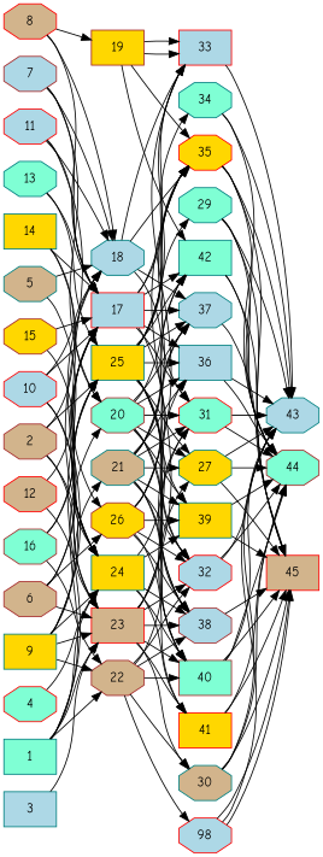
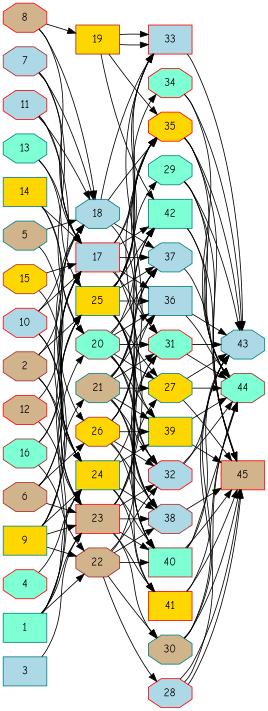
  digraph {
    fontname="Comic Neue"
    rankdir=LR
    node [alpha=0.10 color=teal fillcolor=lightblue fontname="Comic Neue" shape=octagon style=filled]
    edge [fontname="Comic Neue"]
    1 [alpha=0.04 expect_size=15304704 fillcolor=aquamarine shape=box]
    20 [alpha=0.03 color=brown expect_size=47388672 fillcolor=aquamarine]
    22 [alpha=0.13 color=brown expect_size=36065280 fillcolor=tan]
    23 [alpha=0.07 color=red expect_size=12928000 fillcolor=tan shape=box]
    24 [alpha=0.06 expect_size=26472448 fillcolor=gold shape=box]
    25 [alpha=0.02 expect_size=30460928 fillcolor=gold shape=box]
    31 [alpha=0.03 color=red expect_size=42652672 fillcolor=aquamarine]
    35 [alpha=0.17 color=red expect_size=45325312 fillcolor=gold]
    36 [alpha=0.01 expect_size=51032064 shape=box]
    37 [expect_size=12844032]
    39 [alpha=0.05 expect_size=51942400 fillcolor=gold shape=box]
    27 [expect_size=23185408 fillcolor=gold]
    32 [alpha=0.13 color=red expect_size=30553088]
    40 [alpha=0.20 color=brown expect_size=51727360 fillcolor=aquamarine shape=box]
    38 [alpha=0.08 color=brown expect_size=36854784]
-   28 [alpha=0.06 color=red expect_size=22154240 label=98]
+   28 [alpha=0.06 color=red expect_size=22154240]
    30 [alpha=0.07 expect_size=35141632 fillcolor=tan]
    41 [alpha=0.08 color=red expect_size=19965952 fillcolor=gold shape=box]
    33 [alpha=0.15 color=red expect_size=14271488 shape=box]
    42 [alpha=0.09 expect_size=27289600 fillcolor=aquamarine shape=box]
    29 [alpha=0.20 expect_size=45142016 fillcolor=aquamarine]
-   34 [alpha=0.12 expect_size=31936512 fillcolor=aquamarine]
+   34 [alpha=0.12 color=red expect_size=31936512 fillcolor=aquamarine]
    43 [alpha=0.14 expect_size=11535360]
    44 [alpha=0.07 color=brown expect_size=46512128 fillcolor=aquamarine]
    45 [alpha=0.11 color=red expect_size=26768384 fillcolor=tan shape=box]
    2 [alpha=0.18 color=brown expect_size=20670464 fillcolor=tan]
    18 [expect_size=26274816]
    3 [alpha=0.04 expect_size=43373568 shape=box]
    4 [alpha=0.13 color=red expect_size=14202880 fillcolor=aquamarine]
    5 [expect_size=49024000 fillcolor=tan]
    6 [alpha=0.06 color=brown expect_size=16215040 fillcolor=tan]
    17 [alpha=0.20 color=red expect_size=16838656 shape=box]
    26 [alpha=0.04 color=brown expect_size=34085888 fillcolor=gold]
    7 [alpha=0.04 color=brown expect_size=16963584]
    8 [color=red expect_size=28491776 fillcolor=tan]
    19 [alpha=0.16 color=brown expect_size=49774592 fillcolor=gold shape=box]
    9 [alpha=0.19 expect_size=46049280 fillcolor=gold shape=box]
    21 [alpha=0.15 expect_size=37020672 fillcolor=tan]
    10 [alpha=0.16 color=red expect_size=36185088]
    11 [alpha=0.20 color=red expect_size=28685312]
    12 [color=red expect_size=37452800 fillcolor=tan]
    13 [alpha=0.06 expect_size=31864832 fillcolor=aquamarine]
    14 [alpha=0.02 expect_size=41350144 fillcolor=gold shape=box]
    15 [alpha=0.02 color=brown expect_size=25976832 fillcolor=gold]
    16 [alpha=0.15 color=brown expect_size=48923648 fillcolor=aquamarine]
    1 -> 20
    1 -> 22
    1 -> 23
    1 -> 24
    1 -> 25
    20 -> 31
    20 -> 35
    20 -> 36
    20 -> 37
    20 -> 39
    20 -> 27
    20 -> 32
    20 -> 40
    22 -> 31
    22 -> 32
    22 -> 40
    22 -> 38
    22 -> 28
    22 -> 30
    23 -> 35
    23 -> 36
    23 -> 27
    23 -> 32
    23 -> 40
    23 -> 38
    23 -> 30
    23 -> 41
    24 -> 31
    24 -> 39
    24 -> 40
    24 -> 38
    24 -> 41
    25 -> 35
    25 -> 36
    25 -> 37
    25 -> 39
    25 -> 27
    25 -> 32
    25 -> 40
    25 -> 38
    25 -> 33
    25 -> 42
    25 -> 29
    25 -> 34
    31 -> 43
    31 -> 44
    35 -> 43
    35 -> 44
    35 -> 45
    36 -> 43
    36 -> 44
    37 -> 45
    39 -> 44
    39 -> 45
    27 -> 43
    27 -> 44
    27 -> 45
    32 -> 43
    32 -> 44
    40 -> 43
    40 -> 44
    40 -> 45
    38 -> 45
    28 -> 43
    28 -> 45
    28 -> 45
    30 -> 43
    30 -> 44
    30 -> 45
    41 -> 44
    41 -> 45
    33 -> 43
    42 -> 44
    42 -> 45
    29 -> 43
    29 -> 44
    29 -> 45
    34 -> 43
    34 -> 44
    2 -> 23
    2 -> 24
    2 -> 25
    2 -> 18
    18 -> 31
    18 -> 35
    18 -> 37
    18 -> 33
    3 -> 23
    4 -> 24
    5 -> 24
    5 -> 18
    6 -> 23
    6 -> 25
    6 -> 17
    6 -> 26
    17 -> 31
    17 -> 35
    17 -> 36
    17 -> 37
    17 -> 38
    17 -> 33
    17 -> 42
    26 -> 37
    26 -> 39
    26 -> 32
    26 -> 38
    26 -> 41
    26 -> 33
    26 -> 42
    7 -> 20
    7 -> 18
    7 -> 17
    8 -> 18
    8 -> 17
    8 -> 19
    19 -> 35
    19 -> 33
    19 -> 33
    19 -> 42
    9 -> 22
    9 -> 23
    9 -> 24
    9 -> 18
    9 -> 17
    9 -> 21
    21 -> 31
    21 -> 35
    21 -> 36
    21 -> 37
    21 -> 39
    21 -> 27
    21 -> 32
    21 -> 40
    21 -> 38
    21 -> 42
    10 -> 23
    10 -> 24
    10 -> 18
    10 -> 17
    11 -> 24
    11 -> 18
    11 -> 17
    12 -> 23
    12 -> 17
    13 -> 25
    13 -> 17
    14 -> 20
    14 -> 17
    14 -> 26
    15 -> 24
    15 -> 17
    16 -> 22
    16 -> 25
    16 -> 17
  }
